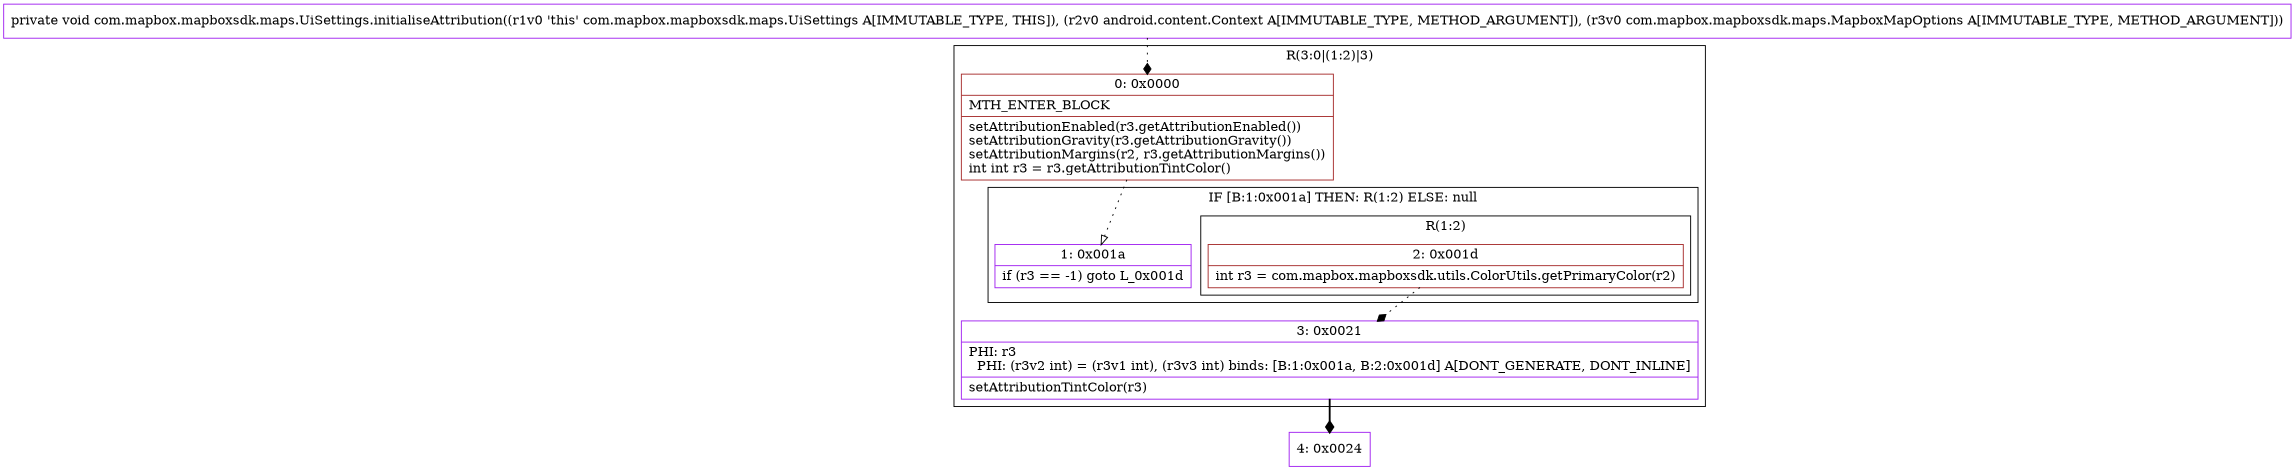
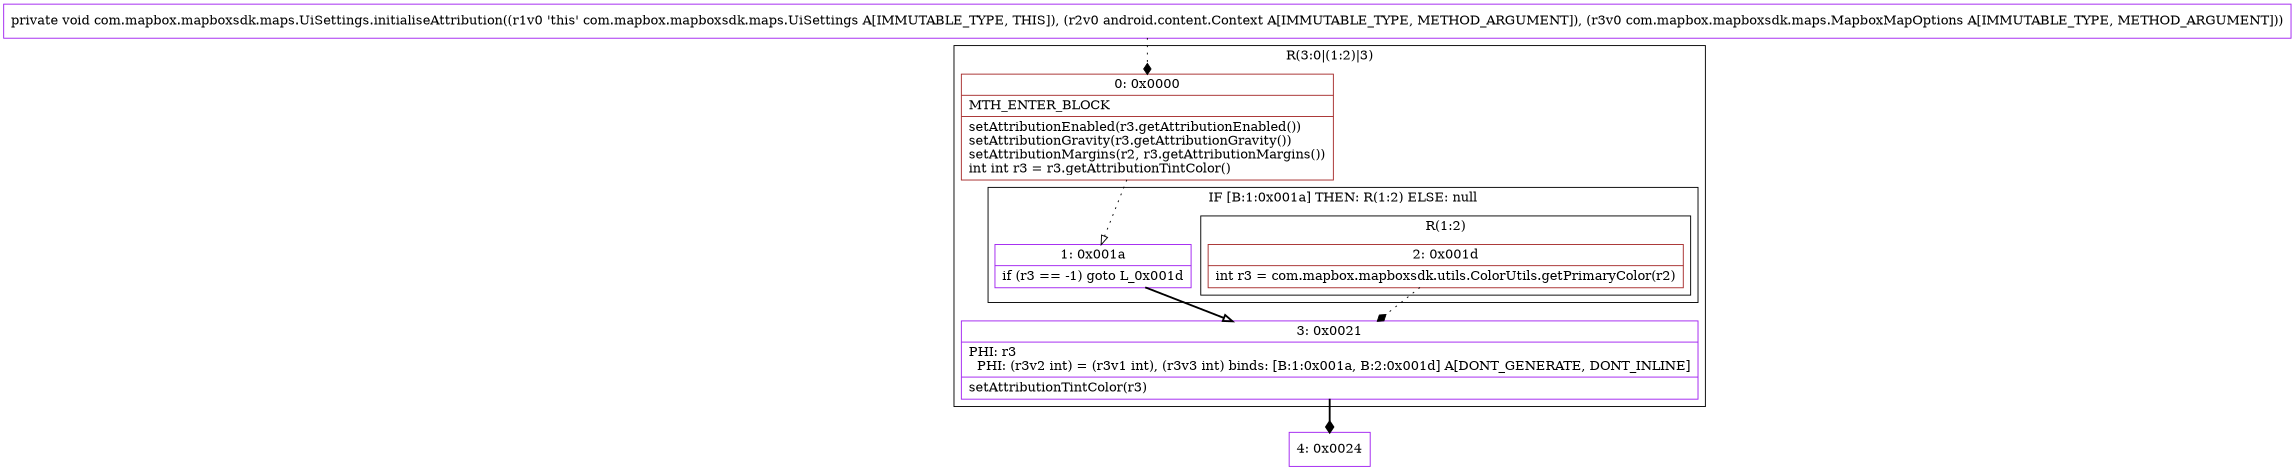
  digraph {
    node [color=purple shape=record]
    edge [arrowhead=diamond style=dotted]
    n1 [color=brown label="{2\:\ 0x001d|int r3 = com.mapbox.mapboxsdk.utils.ColorUtils.getPrimaryColor(r2)\l}"]
    n2 [label="{1\:\ 0x001a|if (r3 == \-1) goto L_0x001d\l}"]
    n3 [color=brown label="{0\:\ 0x0000|MTH_ENTER_BLOCK\l|setAttributionEnabled(r3.getAttributionEnabled())\lsetAttributionGravity(r3.getAttributionGravity())\lsetAttributionMargins(r2, r3.getAttributionMargins())\lint int r3 = r3.getAttributionTintColor()\l}"]
    n4 [label="{3\:\ 0x0021|PHI: r3 \l  PHI: (r3v2 int) = (r3v1 int), (r3v3 int) binds: [B:1:0x001a, B:2:0x001d] A[DONT_GENERATE, DONT_INLINE]\l|setAttributionTintColor(r3)\l}"]
    n5 [label="{4\:\ 0x0024}"]
    n6 [label="{private void com.mapbox.mapboxsdk.maps.UiSettings.initialiseAttribution((r1v0 'this' com.mapbox.mapboxsdk.maps.UiSettings A[IMMUTABLE_TYPE, THIS]), (r2v0 android.content.Context A[IMMUTABLE_TYPE, METHOD_ARGUMENT]), (r3v0 com.mapbox.mapboxsdk.maps.MapboxMapOptions A[IMMUTABLE_TYPE, METHOD_ARGUMENT])) }"]
    subgraph cluster_1 {
      label="R(3:0|(1:2)|3)"
      n3
      n4
      subgraph cluster_2 {
        label="IF [B:1:0x001a] THEN: R(1:2) ELSE: null"
        n2
        subgraph cluster_3 {
          label="R(1:2)"
          n1
        }
      }
    }
    n1 -> n4
+   n2 -> n4 [arrowhead=onormal style=bold]
    n3 -> n2 [arrowhead=onormal]
    n4 -> n5 [style=bold]
    n6 -> n3
  }
